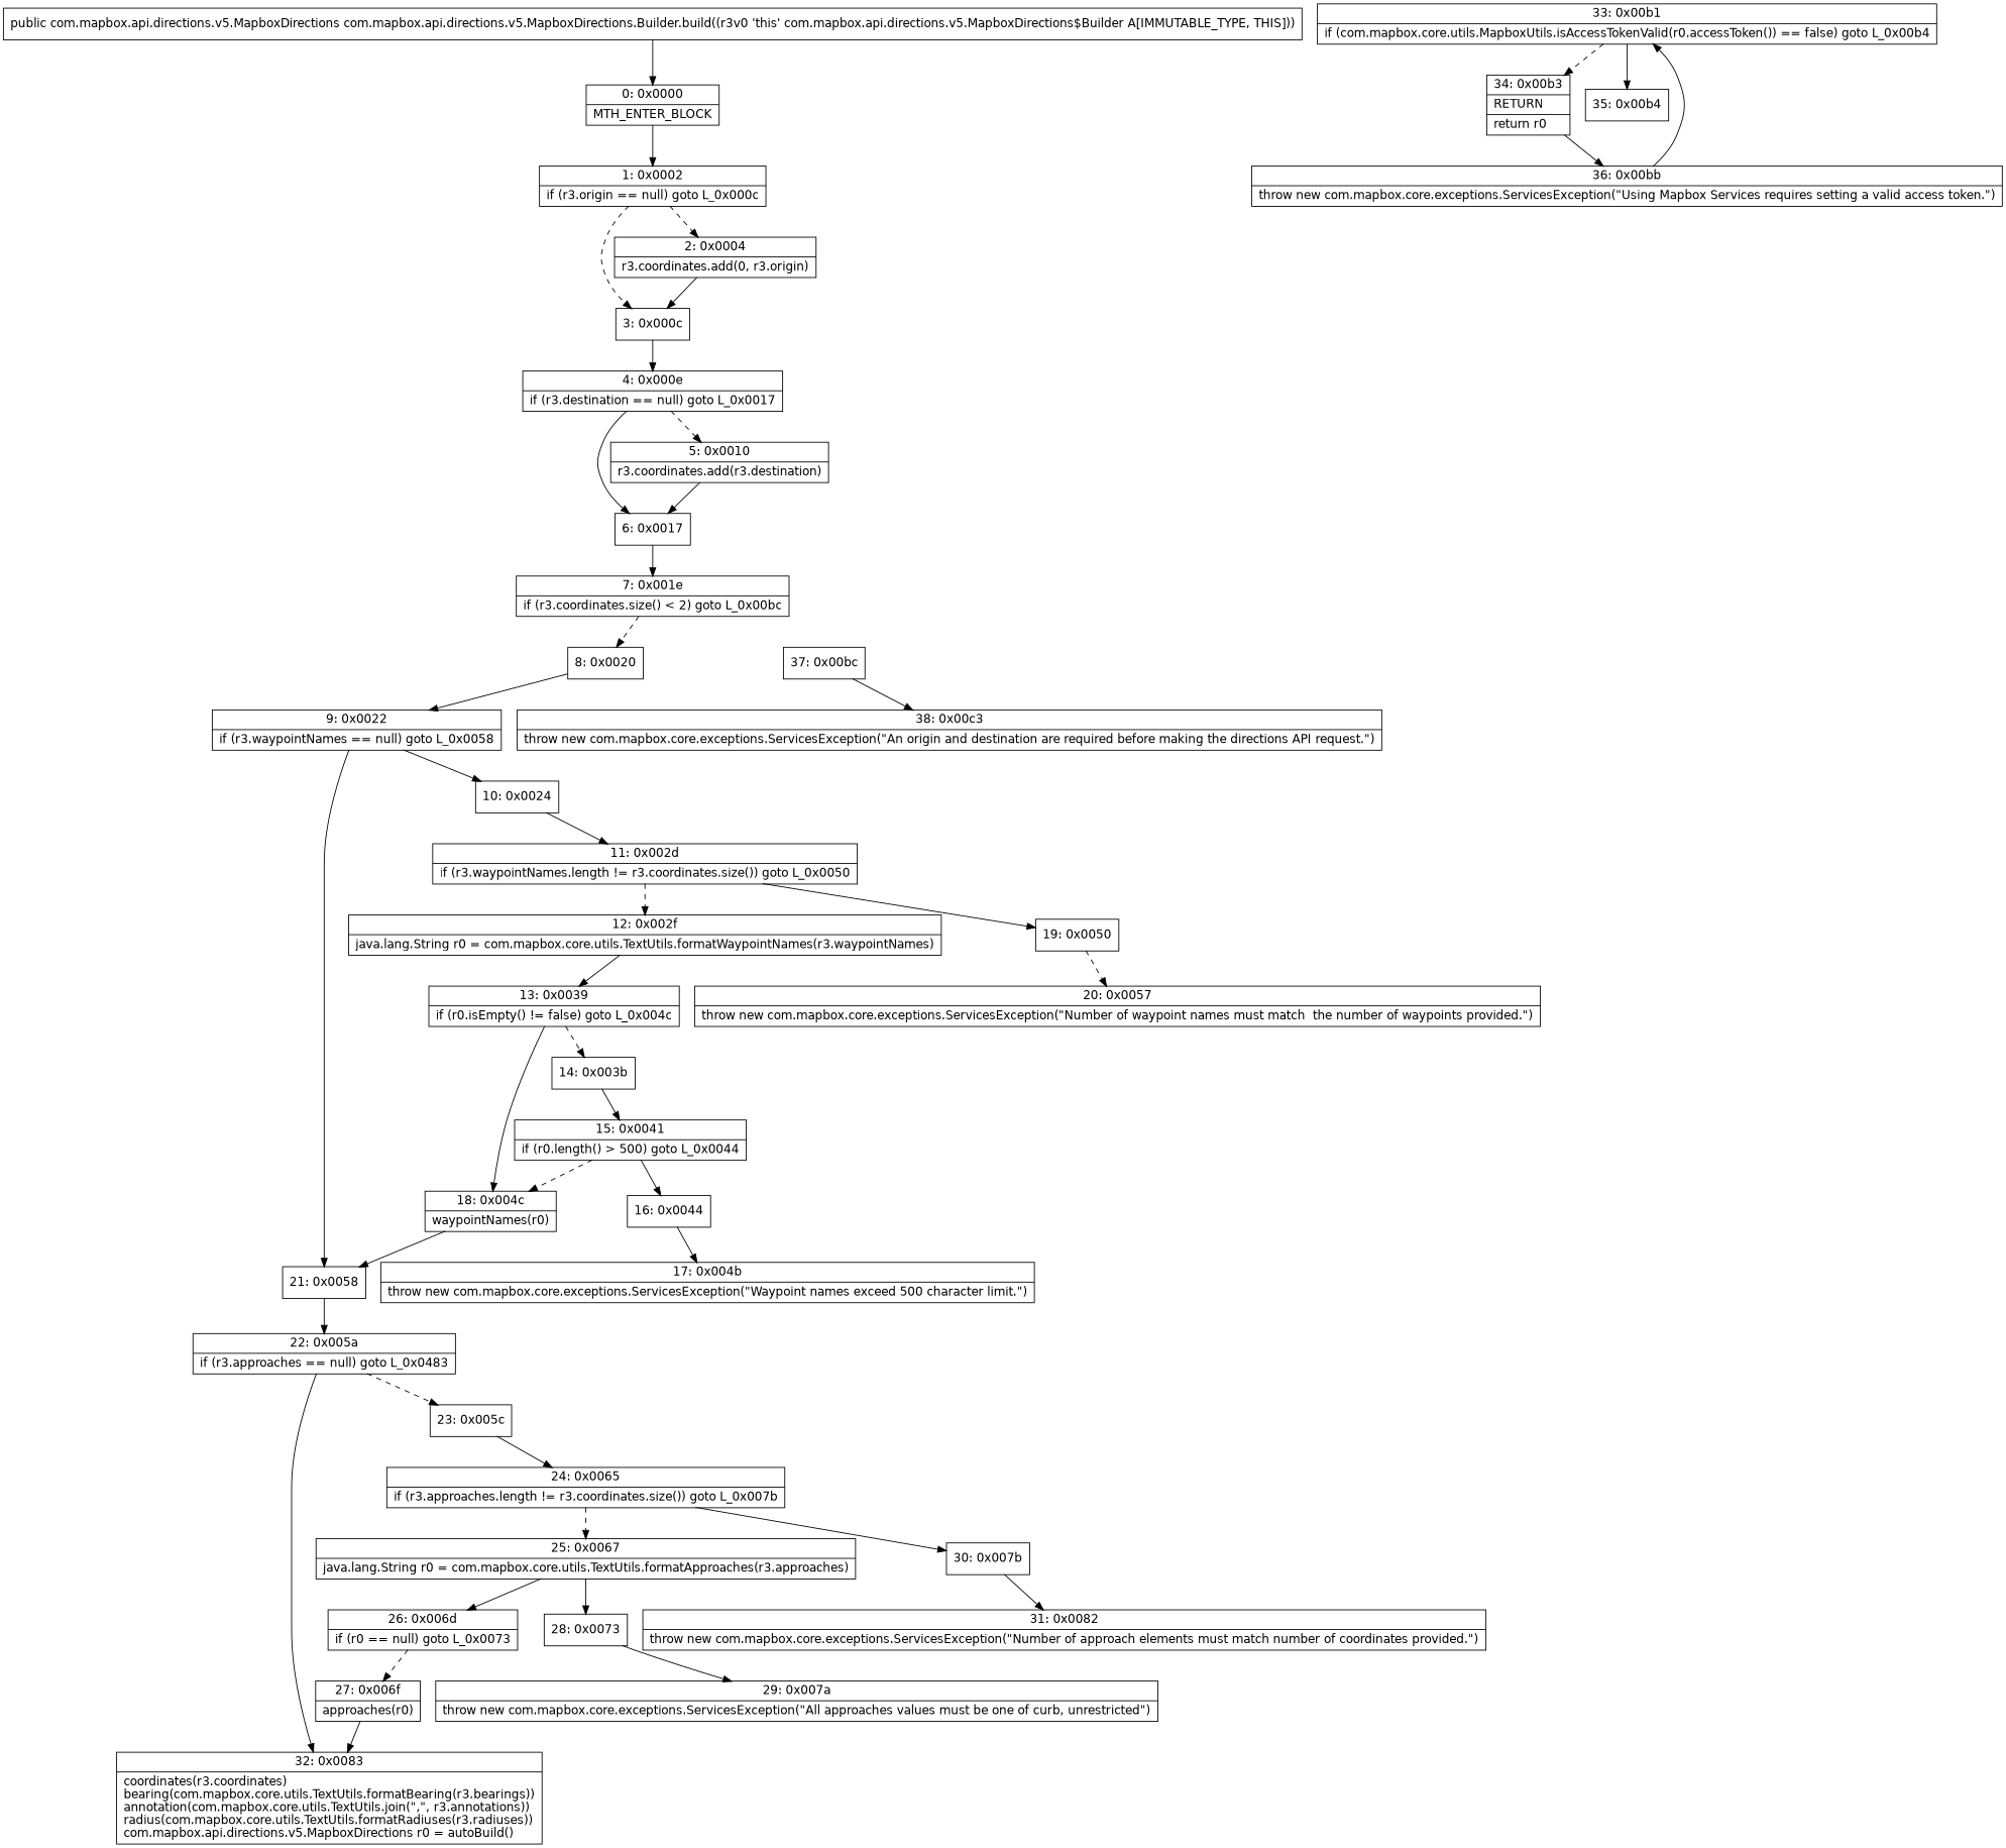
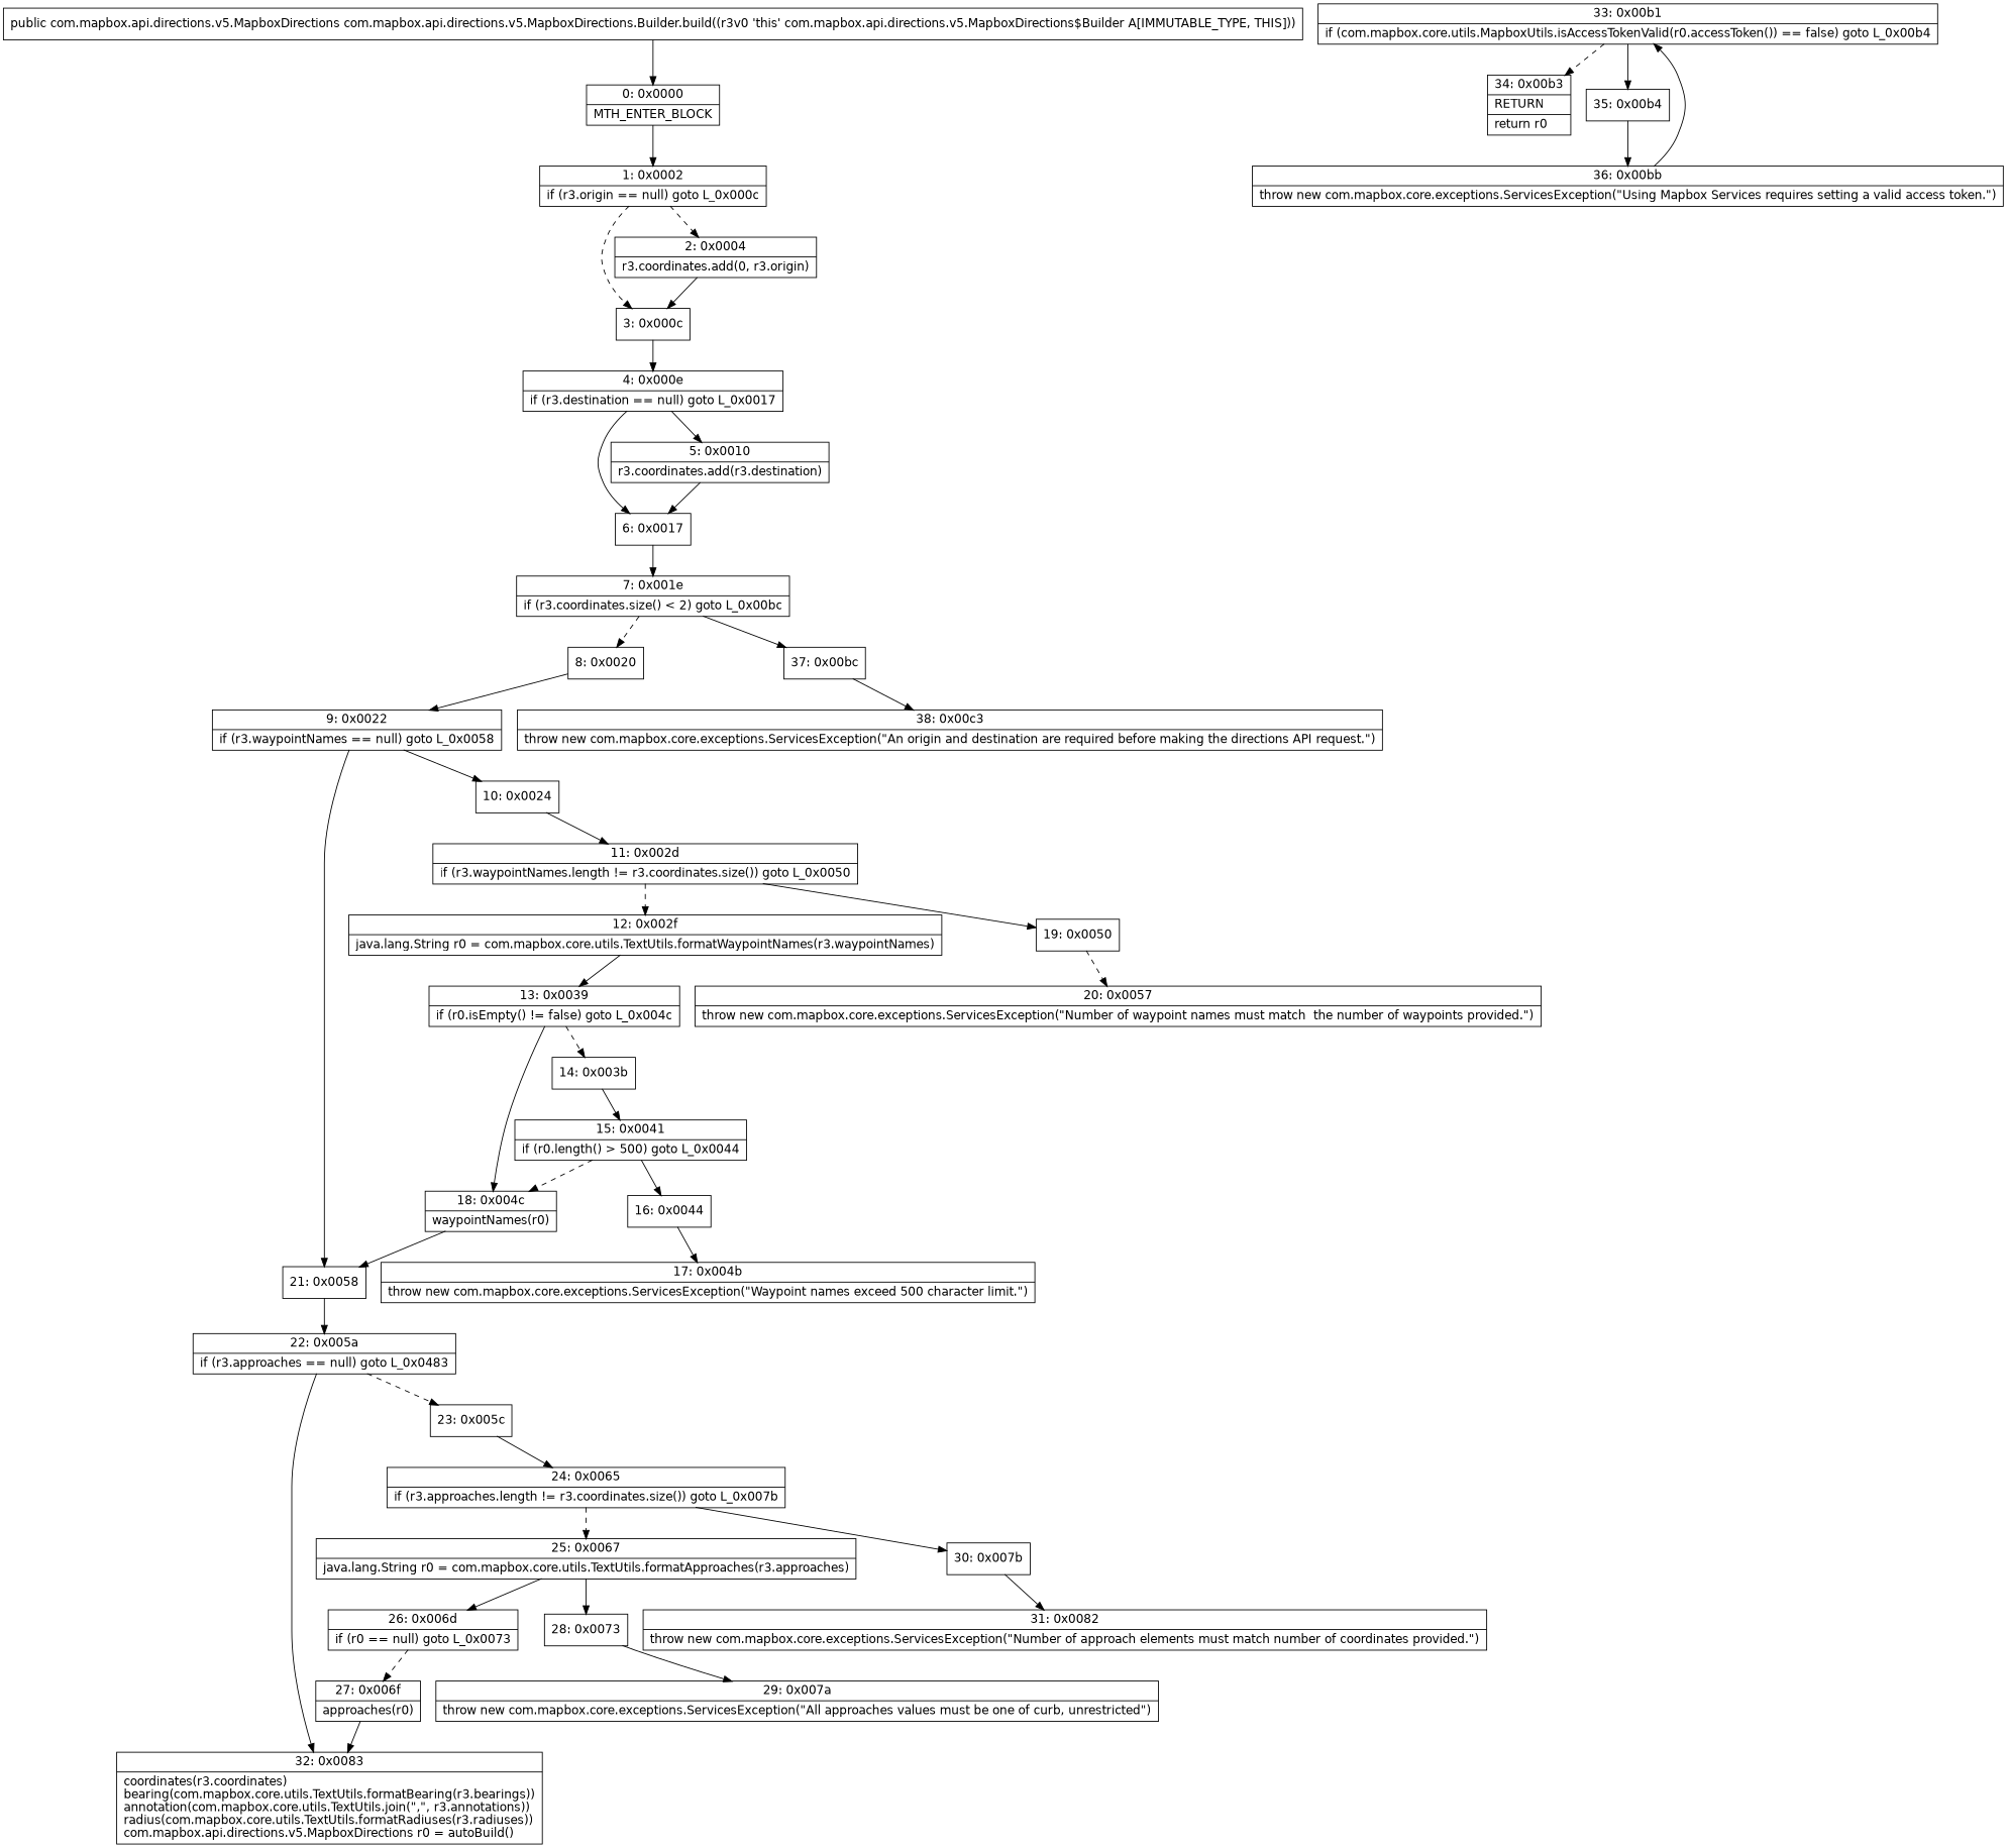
  digraph {
    fontname="DejaVu Sans"
    node [fontname="DejaVu Sans" shape=record]
    edge [fontname="DejaVu Sans"]
    n1 [label="{0\:\ 0x0000|MTH_ENTER_BLOCK\l}"]
    n2 [label="{1\:\ 0x0002|if (r3.origin == null) goto L_0x000c\l}"]
    n3 [label="{2\:\ 0x0004|r3.coordinates.add(0, r3.origin)\l}"]
    n4 [label="{3\:\ 0x000c}"]
    n5 [label="{4\:\ 0x000e|if (r3.destination == null) goto L_0x0017\l}"]
    n6 [label="{5\:\ 0x0010|r3.coordinates.add(r3.destination)\l}"]
    n7 [label="{6\:\ 0x0017}"]
    n8 [label="{7\:\ 0x001e|if (r3.coordinates.size() \< 2) goto L_0x00bc\l}"]
    n9 [label="{8\:\ 0x0020}"]
    n10 [label="{37\:\ 0x00bc}"]
    n11 [label="{9\:\ 0x0022|if (r3.waypointNames == null) goto L_0x0058\l}"]
    n12 [label="{38\:\ 0x00c3|throw new com.mapbox.core.exceptions.ServicesException(\"An origin and destination are required before making the directions API request.\")\l}"]
    n13 [label="{10\:\ 0x0024}"]
    n14 [label="{21\:\ 0x0058}"]
    n15 [label="{11\:\ 0x002d|if (r3.waypointNames.length != r3.coordinates.size()) goto L_0x0050\l}"]
    n16 [label="{22\:\ 0x005a|if (r3.approaches == null) goto L_0x0483\l}"]
    n17 [label="{12\:\ 0x002f|java.lang.String r0 = com.mapbox.core.utils.TextUtils.formatWaypointNames(r3.waypointNames)\l}"]
    n18 [label="{19\:\ 0x0050}"]
    n19 [label="{13\:\ 0x0039|if (r0.isEmpty() != false) goto L_0x004c\l}"]
    n20 [label="{20\:\ 0x0057|throw new com.mapbox.core.exceptions.ServicesException(\"Number of waypoint names must match  the number of waypoints provided.\")\l}"]
    n21 [label="{14\:\ 0x003b}"]
    n22 [label="{18\:\ 0x004c|waypointNames(r0)\l}"]
    n23 [label="{15\:\ 0x0041|if (r0.length() \> 500) goto L_0x0044\l}"]
    n24 [label="{16\:\ 0x0044}"]
    n25 [label="{17\:\ 0x004b|throw new com.mapbox.core.exceptions.ServicesException(\"Waypoint names exceed 500 character limit.\")\l}"]
    n26 [label="{23\:\ 0x005c}"]
    n27 [label="{32\:\ 0x0083|coordinates(r3.coordinates)\lbearing(com.mapbox.core.utils.TextUtils.formatBearing(r3.bearings))\lannotation(com.mapbox.core.utils.TextUtils.join(\",\", r3.annotations))\lradius(com.mapbox.core.utils.TextUtils.formatRadiuses(r3.radiuses))\lcom.mapbox.api.directions.v5.MapboxDirections r0 = autoBuild()\l}"]
    n28 [label="{24\:\ 0x0065|if (r3.approaches.length != r3.coordinates.size()) goto L_0x007b\l}"]
    n29 [label="{25\:\ 0x0067|java.lang.String r0 = com.mapbox.core.utils.TextUtils.formatApproaches(r3.approaches)\l}"]
    n30 [label="{30\:\ 0x007b}"]
    n31 [label="{26\:\ 0x006d|if (r0 == null) goto L_0x0073\l}"]
    n32 [label="{28\:\ 0x0073}"]
    n33 [label="{31\:\ 0x0082|throw new com.mapbox.core.exceptions.ServicesException(\"Number of approach elements must match number of coordinates provided.\")\l}"]
    n34 [label="{27\:\ 0x006f|approaches(r0)\l}"]
    n35 [label="{29\:\ 0x007a|throw new com.mapbox.core.exceptions.ServicesException(\"All approaches values must be one of curb, unrestricted\")\l}"]
    n36 [label="{33\:\ 0x00b1|if (com.mapbox.core.utils.MapboxUtils.isAccessTokenValid(r0.accessToken()) == false) goto L_0x00b4\l}"]
    n37 [label="{34\:\ 0x00b3|RETURN\l|return r0\l}"]
    n38 [label="{35\:\ 0x00b4}"]
    n39 [label="{36\:\ 0x00bb|throw new com.mapbox.core.exceptions.ServicesException(\"Using Mapbox Services requires setting a valid access token.\")\l}"]
    n40 [label="{public com.mapbox.api.directions.v5.MapboxDirections com.mapbox.api.directions.v5.MapboxDirections.Builder.build((r3v0 'this' com.mapbox.api.directions.v5.MapboxDirections$Builder A[IMMUTABLE_TYPE, THIS])) }"]
    n1 -> n2
    n2 -> n3 [style=dashed]
    n2 -> n4 [style=dashed]
    n3 -> n4
    n4 -> n5
-   n5 -> n6 [style=dashed]
+   n5 -> n6 [style=solid]
    n5 -> n7
    n6 -> n7
    n7 -> n8
    n8 -> n9 [style=dashed]
+   n8 -> n10
    n9 -> n11
    n10 -> n12
    n11 -> n13 [style=solid]
    n11 -> n14
    n13 -> n15
    n14 -> n16
    n15 -> n17 [style=dashed]
    n15 -> n18
    n16 -> n26 [style=dashed]
    n16 -> n27
    n17 -> n19
    n18 -> n20 [style=dashed]
    n19 -> n21 [style=dashed]
    n19 -> n22
    n21 -> n23
    n22 -> n14
    n23 -> n22 [style=dashed]
    n23 -> n24
    n24 -> n25
    n26 -> n28
    n28 -> n29 [style=dashed]
    n28 -> n30
    n29 -> n31
    n29 -> n32
    n30 -> n33
    n31 -> n34 [style=dashed]
    n32 -> n35
    n34 -> n27
    n36 -> n37 [style=dashed]
    n36 -> n38
-   n37 -> n39
+   n38 -> n39
    n39 -> n36
    n40 -> n1
  }
